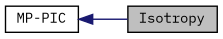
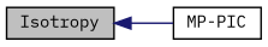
  digraph {
    rankdir=LR
    fontname="IBM Plex Mono"
    node [color=black fontname="IBM Plex Mono" fontsize=10 shape=record]
    n1 [fillcolor=grey75 fontcolor=black height=0.2 label=Isotropy style=filled width=0.4]
    n2 [height=0.2 label="MP-PIC" width=0.4]
-   n2 -> n1 [color=midnightblue dir=back fontname="IBM Plex Mono" fontsize=10 labelfontname=Helvetica labelfontsize=10 shape=plaintext style=solid]
+   n1 -> n2 [color=midnightblue dir=back fontname="IBM Plex Mono" fontsize=10 labelfontname=Helvetica labelfontsize=10 shape=plaintext style=solid]
  }
